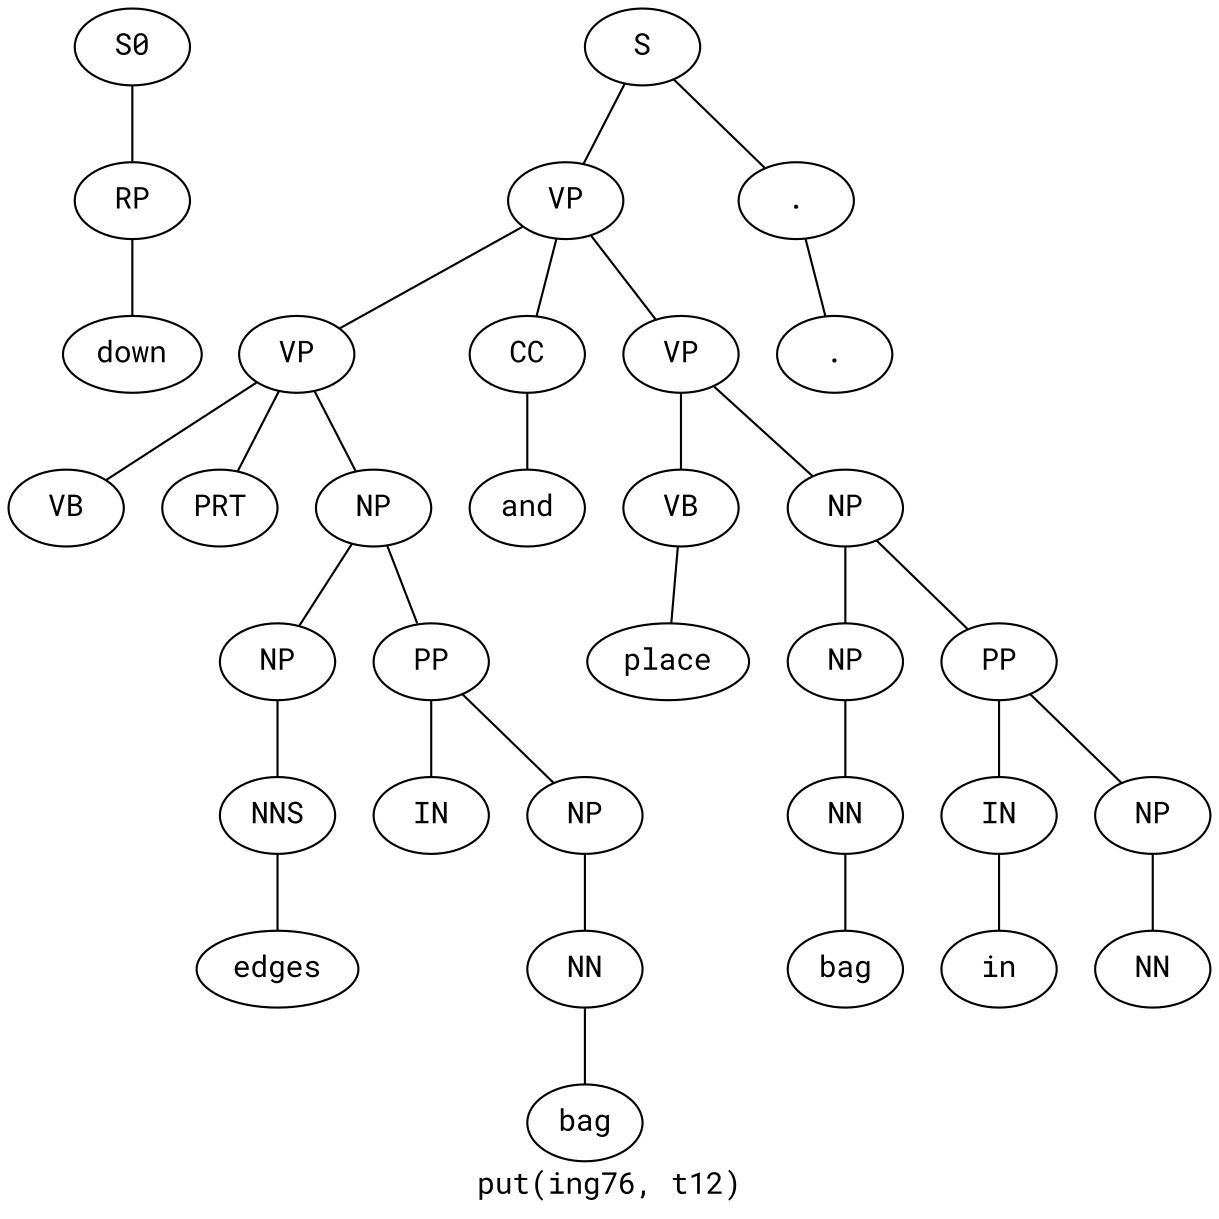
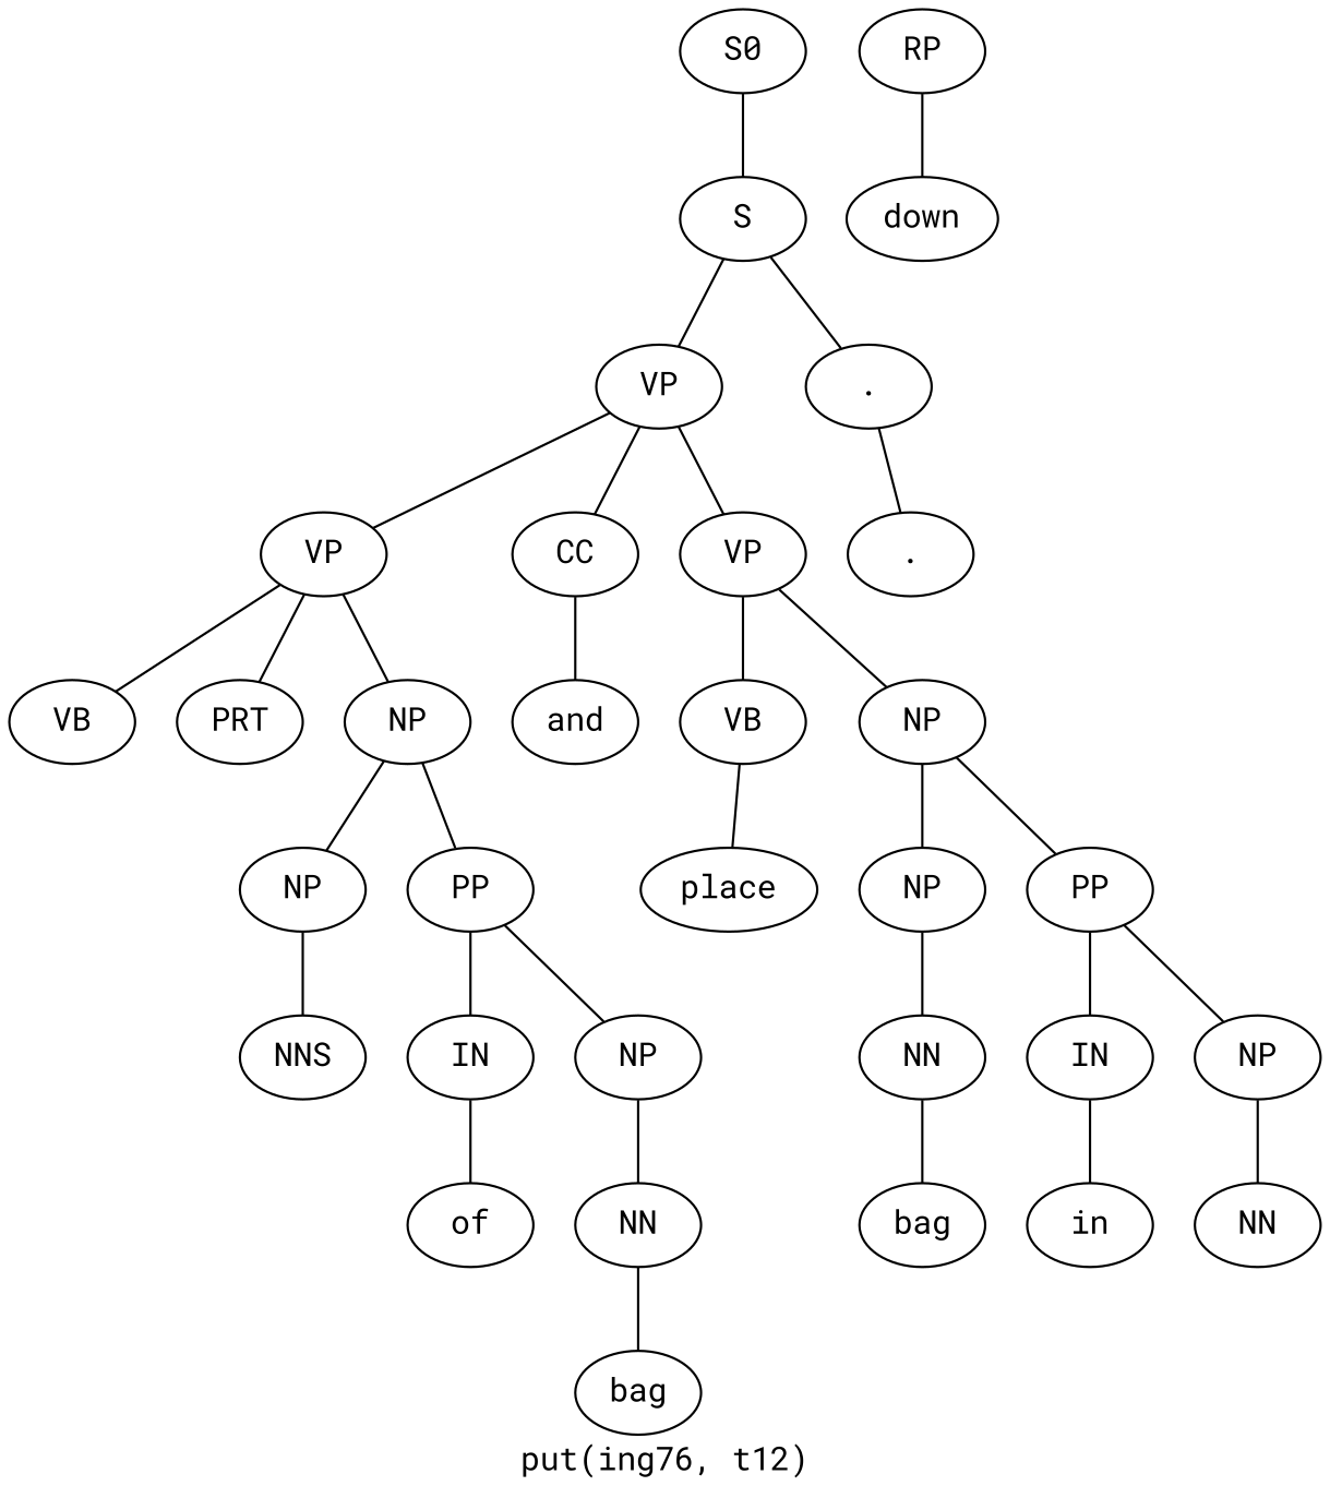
  graph {
    fontname="Roboto Mono"
    label="put(ing76, t12)"
    node [fontname="Roboto Mono"]
    edge [fontname="Roboto Mono"]
    n1 [label=S0]
    n2 [label=S]
    n3 [label=VP]
    n4 [label="."]
    n5 [label=VP]
    n6 [label=CC]
    n7 [label=VP]
    n8 [label="."]
    n9 [label=VB]
    n10 [label=PRT]
    n11 [label=NP]
    n12 [label=and]
    n13 [label=VB]
    n14 [label=NP]
    n15 [label=NP]
    n16 [label=PP]
    n17 [label=RP]
    n18 [label=down]
    n19 [label=NNS]
    n20 [label=IN]
    n21 [label=NP]
-   n22 [label=edges]
+   n23 [label=of]
    n24 [label=NN]
    n25 [label=bag]
    n26 [label=place]
    n27 [label=NP]
    n28 [label=PP]
    n29 [label=NN]
    n30 [label=IN]
    n31 [label=NP]
    n32 [label=bag]
    n33 [label=in]
    n34 [label=NN]
-   n1 -- n17
+   n1 -- n2
    n2 -- n3
    n2 -- n4
    n3 -- n5
    n3 -- n6
    n3 -- n7
    n4 -- n8
    n5 -- n9
    n5 -- n10
    n5 -- n11
    n6 -- n12
    n7 -- n13
    n7 -- n14
    n11 -- n15
    n11 -- n16
    n13 -- n26
    n14 -- n27
    n14 -- n28
    n15 -- n19
    n16 -- n20
    n16 -- n21
    n17 -- n18
-   n19 -- n22
+   n20 -- n23
    n21 -- n24
    n24 -- n25
    n27 -- n29
    n28 -- n30
    n28 -- n31
    n29 -- n32
    n30 -- n33
    n31 -- n34
  }
